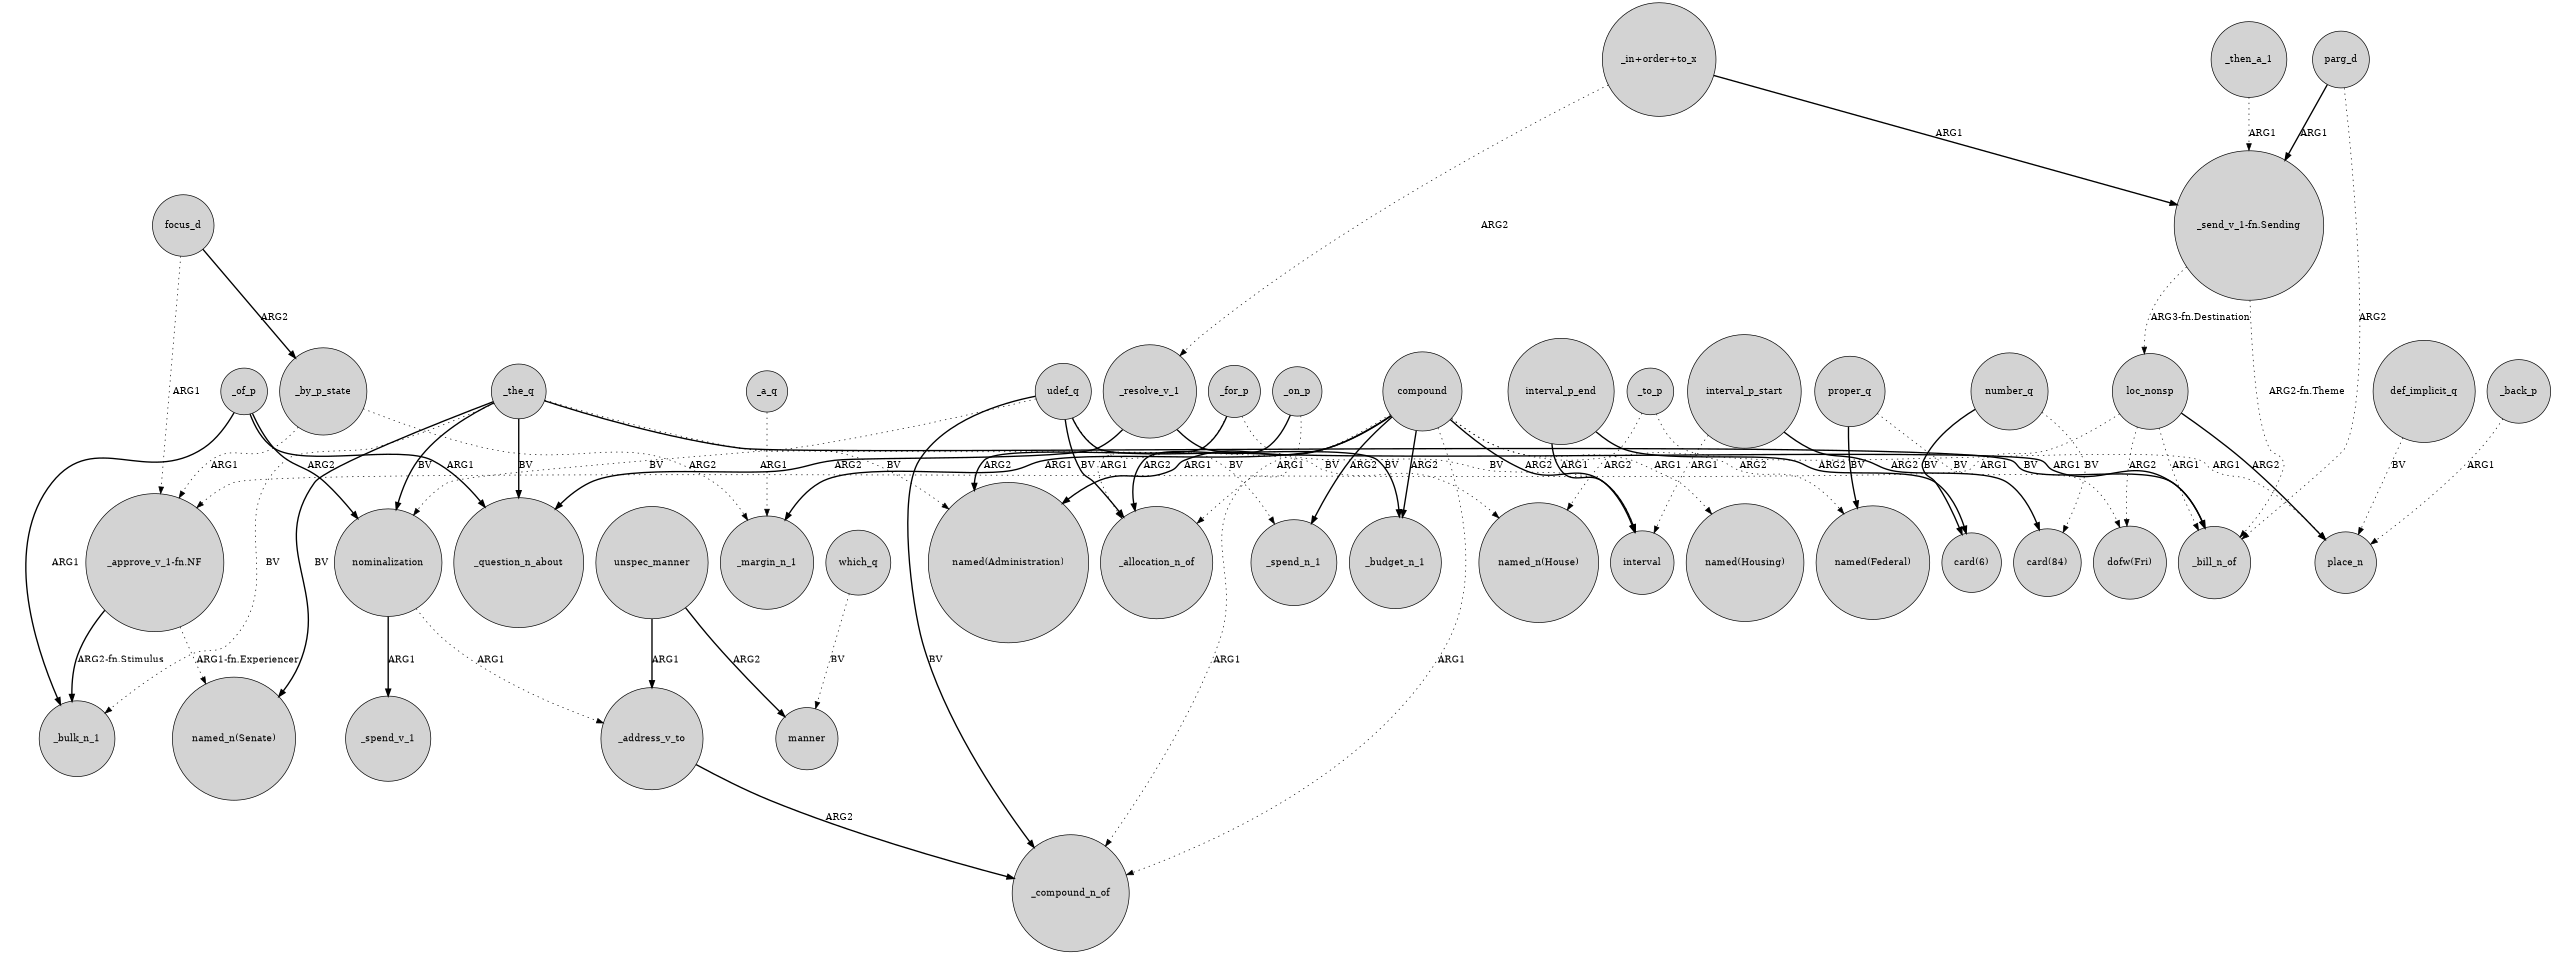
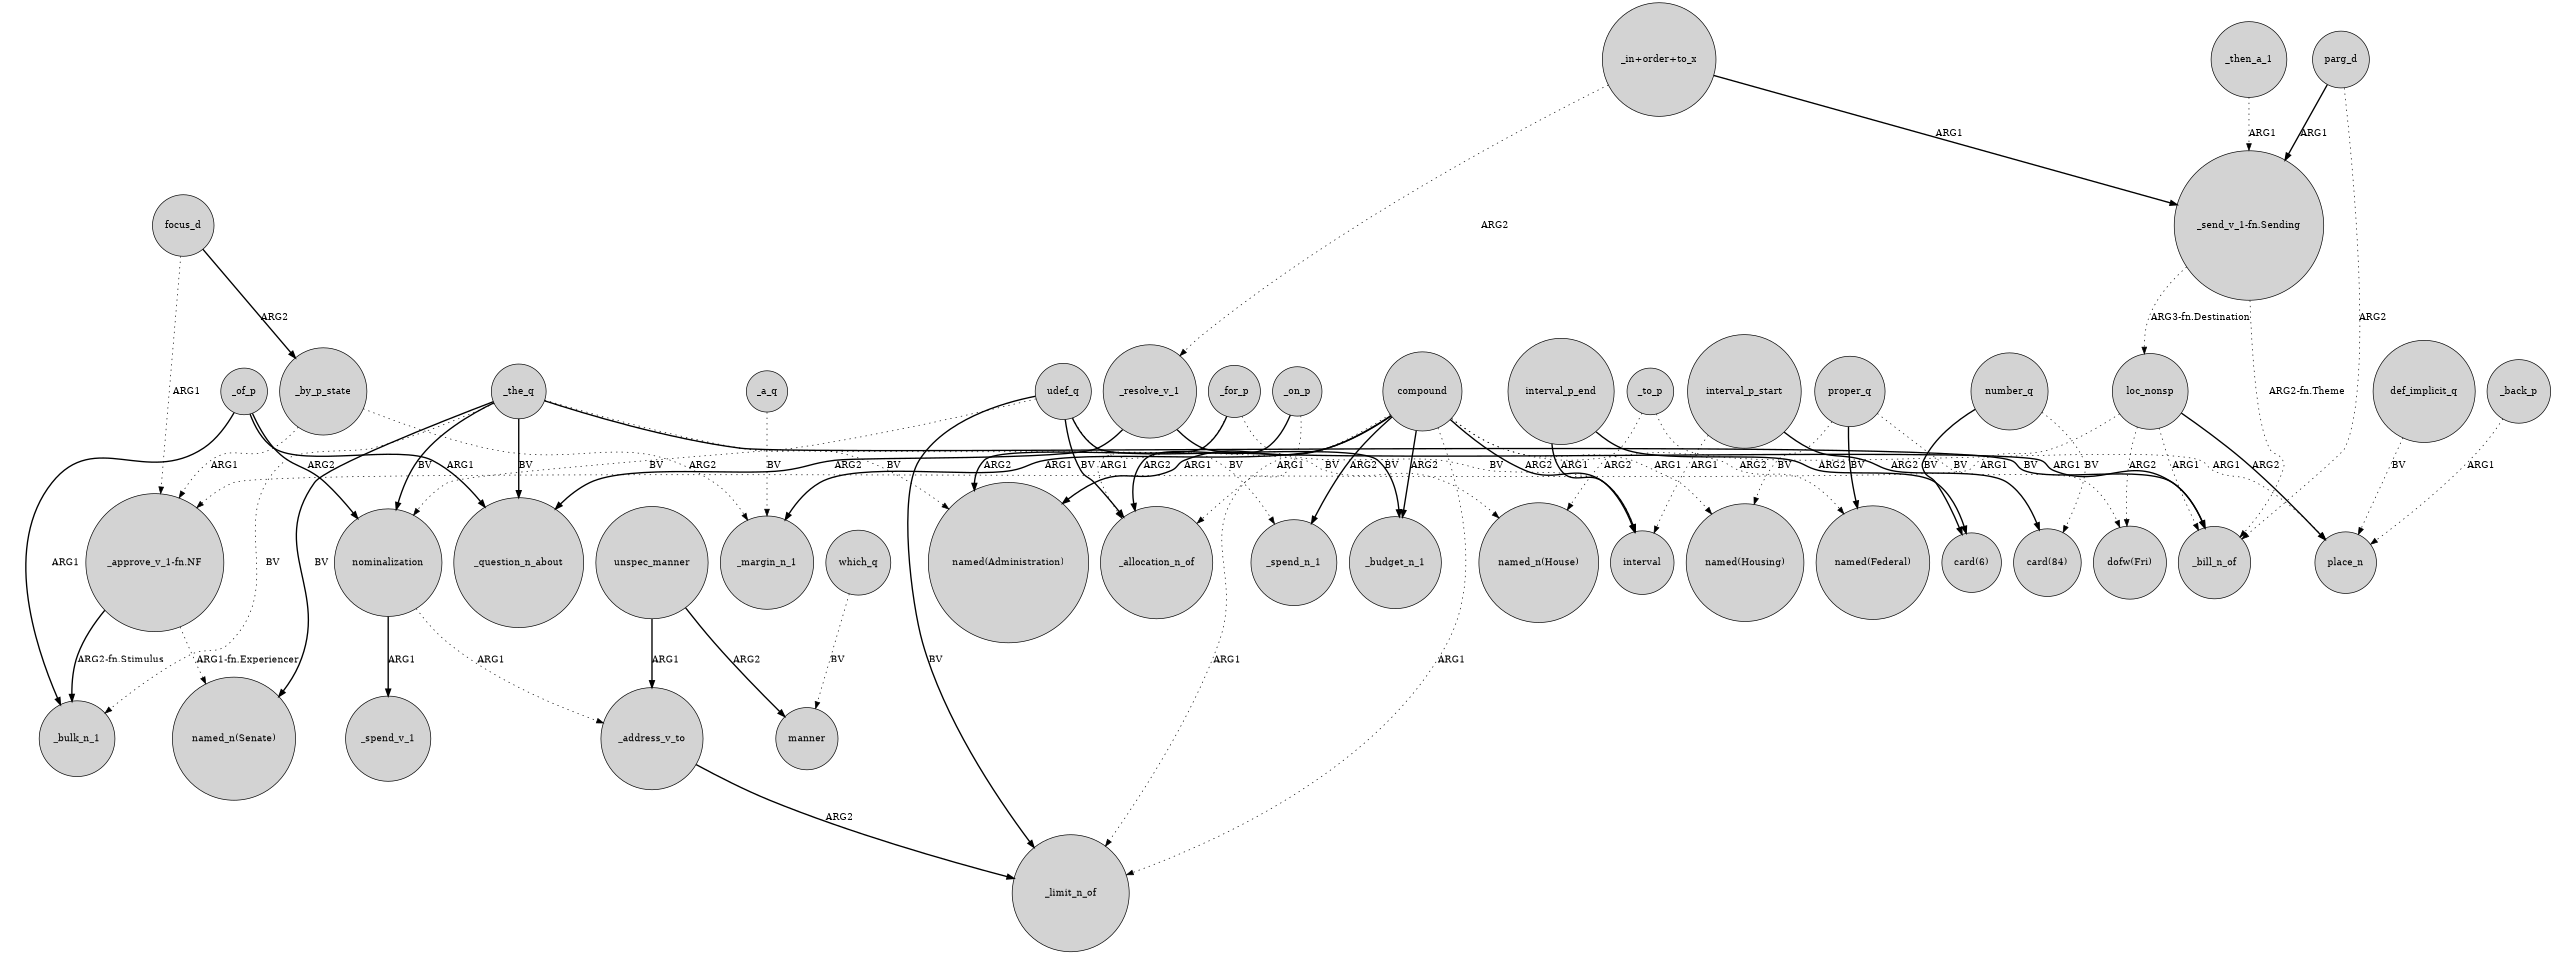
  digraph {
    node [shape=circle style=filled]
    edge [style=dotted]
    focus_d
    _by_p_state
    "_approve_v_1-fn.NF"
    _margin_n_1
    "named_n(Senate)"
    _bulk_n_1
    "_send_v_1-fn.Sending"
    loc_nonsp
    _bill_n_of
    "dofw(Fri)"
    place_n
    _the_q
    "named(Administration)"
    nominalization
    _question_n_about
    "named_n(House)"
    _spend_v_1
    _address_v_to
    _for_p
    _allocation_n_of
    interval
    proper_q
    "named(Housing)"
    "named(Federal)"
    interval_p_end
    "card(6)"
-   _limit_n_of [label=_compound_n_of]
+   _limit_n_of
    udef_q
    n29 [label=_spend_n_1]
    _budget_n_1
    compound
    interval_p_start
    "card(84)"
    _then_a_1
    unspec_manner
    manner
    def_implicit_q
    which_q
    parg_d
    _of_p
    _resolve_v_1
    _on_p
    number_q
    _to_p
    "_in+order+to_x"
    _a_q
    _back_p
    focus_d -> _by_p_state [label=ARG2 style=bold]
    focus_d -> "_approve_v_1-fn.NF" [label=ARG1]
    _by_p_state -> "_approve_v_1-fn.NF" [label=ARG1]
    _by_p_state -> _margin_n_1 [label=ARG2]
    "_approve_v_1-fn.NF" -> "named_n(Senate)" [label="ARG1-fn.Experiencer"]
    "_approve_v_1-fn.NF" -> _bulk_n_1 [label="ARG2-fn.Stimulus" style=bold]
    "_send_v_1-fn.Sending" -> loc_nonsp [label="ARG3-fn.Destination"]
    "_send_v_1-fn.Sending" -> _bill_n_of [label="ARG2-fn.Theme"]
    loc_nonsp -> "_approve_v_1-fn.NF" [label=ARG1]
    loc_nonsp -> _bill_n_of [label=ARG1]
    loc_nonsp -> "dofw(Fri)" [label=ARG2]
    loc_nonsp -> place_n [label=ARG2 style=bold]
    _the_q -> "named_n(Senate)" [label=BV style=bold]
    _the_q -> _bulk_n_1 [label=BV]
    _the_q -> _bill_n_of [label=BV style=bold]
    _the_q -> "named(Administration)" [label=BV]
    _the_q -> nominalization [label=BV style=bold]
    _the_q -> _question_n_about [label=BV style=bold]
    _the_q -> "named_n(House)" [label=BV]
    nominalization -> _spend_v_1 [label=ARG1 style=bold]
    nominalization -> _address_v_to [label=ARG1]
    _address_v_to -> _limit_n_of [label=ARG2 style=bold]
    _for_p -> "named(Administration)" [label=ARG2 style=bold]
    _for_p -> _allocation_n_of [label=ARG1]
    _for_p -> interval [label=BV]
    proper_q -> "dofw(Fri)" [label=BV]
+   proper_q -> "named(Housing)" [label=BV]
    proper_q -> "named(Federal)" [label=BV style=bold]
    interval_p_end -> interval [label=ARG1 style=bold]
    interval_p_end -> "card(6)" [label=ARG2 style=bold]
    udef_q -> nominalization [label=BV]
    udef_q -> _allocation_n_of [label=BV style=bold]
    udef_q -> _limit_n_of [label=BV style=bold]
    udef_q -> n29 [label=BV]
    udef_q -> _budget_n_1 [label=BV style=bold]
    compound -> _margin_n_1 [label=ARG1 style=bold]
    compound -> "named(Administration)" [label=ARG1 style=bold]
    compound -> _allocation_n_of [label=ARG1]
    compound -> interval [label=ARG2 style=bold]
    compound -> "named(Housing)" [label=ARG1]
    compound -> "named(Federal)" [label=ARG2]
    compound -> _limit_n_of [label=ARG1]
    compound -> n29 [label=ARG2 style=bold]
    compound -> _budget_n_1 [label=ARG2 style=bold]
    interval_p_start -> interval [label=ARG1]
    interval_p_start -> "card(84)" [label=ARG2 style=bold]
    _then_a_1 -> "_send_v_1-fn.Sending" [label=ARG1]
    unspec_manner -> _address_v_to [label=ARG1 style=bold]
    unspec_manner -> manner [label=ARG2 style=bold]
    def_implicit_q -> place_n [label=BV]
    which_q -> manner [label=BV]
    parg_d -> "_send_v_1-fn.Sending" [label=ARG1 style=bold]
    parg_d -> _bill_n_of [label=ARG2]
    _of_p -> _bulk_n_1 [label=ARG1 style=bold]
    _of_p -> nominalization [label=ARG2 style=bold]
    _of_p -> _question_n_about [label=ARG1 style=bold]
    _resolve_v_1 -> _bill_n_of [label=ARG1 style=bold]
    _resolve_v_1 -> _question_n_about [label=ARG2 style=bold]
    _on_p -> _allocation_n_of [label=ARG2 style=bold]
    _on_p -> _limit_n_of [label=ARG1]
    number_q -> "card(6)" [label=BV style=bold]
    number_q -> "card(84)" [label=BV]
    _to_p -> place_n [label=ARG1]
    _to_p -> "named_n(House)" [label=ARG2]
    "_in+order+to_x" -> "_send_v_1-fn.Sending" [label=ARG1 style=bold]
    "_in+order+to_x" -> _resolve_v_1 [label=ARG2]
-   _a_q -> _margin_n_1 [label=ARG1]
+   _a_q -> _margin_n_1 [label=BV]
    _back_p -> place_n [label=ARG1]
  }
